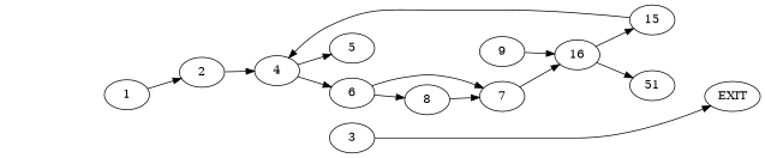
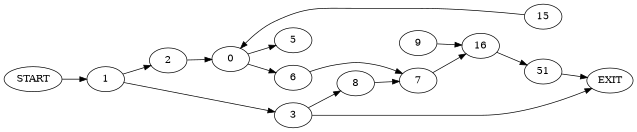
  digraph {
    rankdir=LR
+   n1 [label=START]
    1
    2
    3
    n5 [label=EXIT]
-   4
+   4 [label=0]
    5
    6
    7
    8
    n11 [label=16]
    9
    n13 [label=51]
    n14 [label=15]
+   n1 -> 1
    1 -> 2
+   1 -> 3
    2 -> 4
    3 -> n5
    4 -> 5
    4 -> 6
    6 -> 7
-   6 -> 8
+   3 -> 8
    7 -> n11
    8 -> 7
    n11 -> n13
-   n11 -> n14
    9 -> n11
+   n13 -> n5
    n14 -> 4
  }
